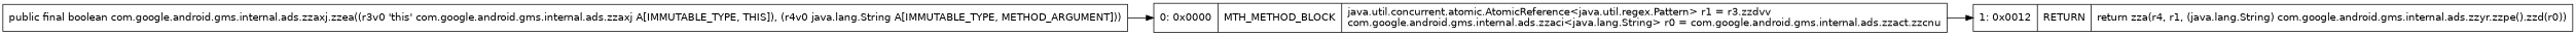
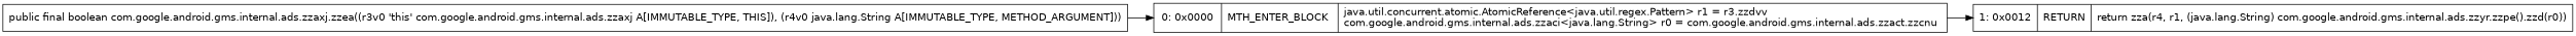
  digraph {
    rankdir=LR
    fontname="DejaVu Sans"
    node [shape=record fontname="DejaVu Sans"]
    edge [fontname="DejaVu Sans"]
-   n1 [label="{0\:\ 0x0000|MTH_METHOD_BLOCK\l|java.util.concurrent.atomic.AtomicReference\<java.util.regex.Pattern\> r1 = r3.zzdvv\lcom.google.android.gms.internal.ads.zzaci\<java.lang.String\> r0 = com.google.android.gms.internal.ads.zzact.zzcnu\l}"]
+   n1 [label="{0\:\ 0x0000|MTH_ENTER_BLOCK\l|java.util.concurrent.atomic.AtomicReference\<java.util.regex.Pattern\> r1 = r3.zzdvv\lcom.google.android.gms.internal.ads.zzaci\<java.lang.String\> r0 = com.google.android.gms.internal.ads.zzact.zzcnu\l}"]
    n2 [label="{1\:\ 0x0012|RETURN\l|return zza(r4, r1, (java.lang.String) com.google.android.gms.internal.ads.zzyr.zzpe().zzd(r0))\l}"]
    n3 [label="{public final boolean com.google.android.gms.internal.ads.zzaxj.zzea((r3v0 'this' com.google.android.gms.internal.ads.zzaxj A[IMMUTABLE_TYPE, THIS]), (r4v0 java.lang.String A[IMMUTABLE_TYPE, METHOD_ARGUMENT])) }"]
    n1 -> n2
    n3 -> n1
  }
